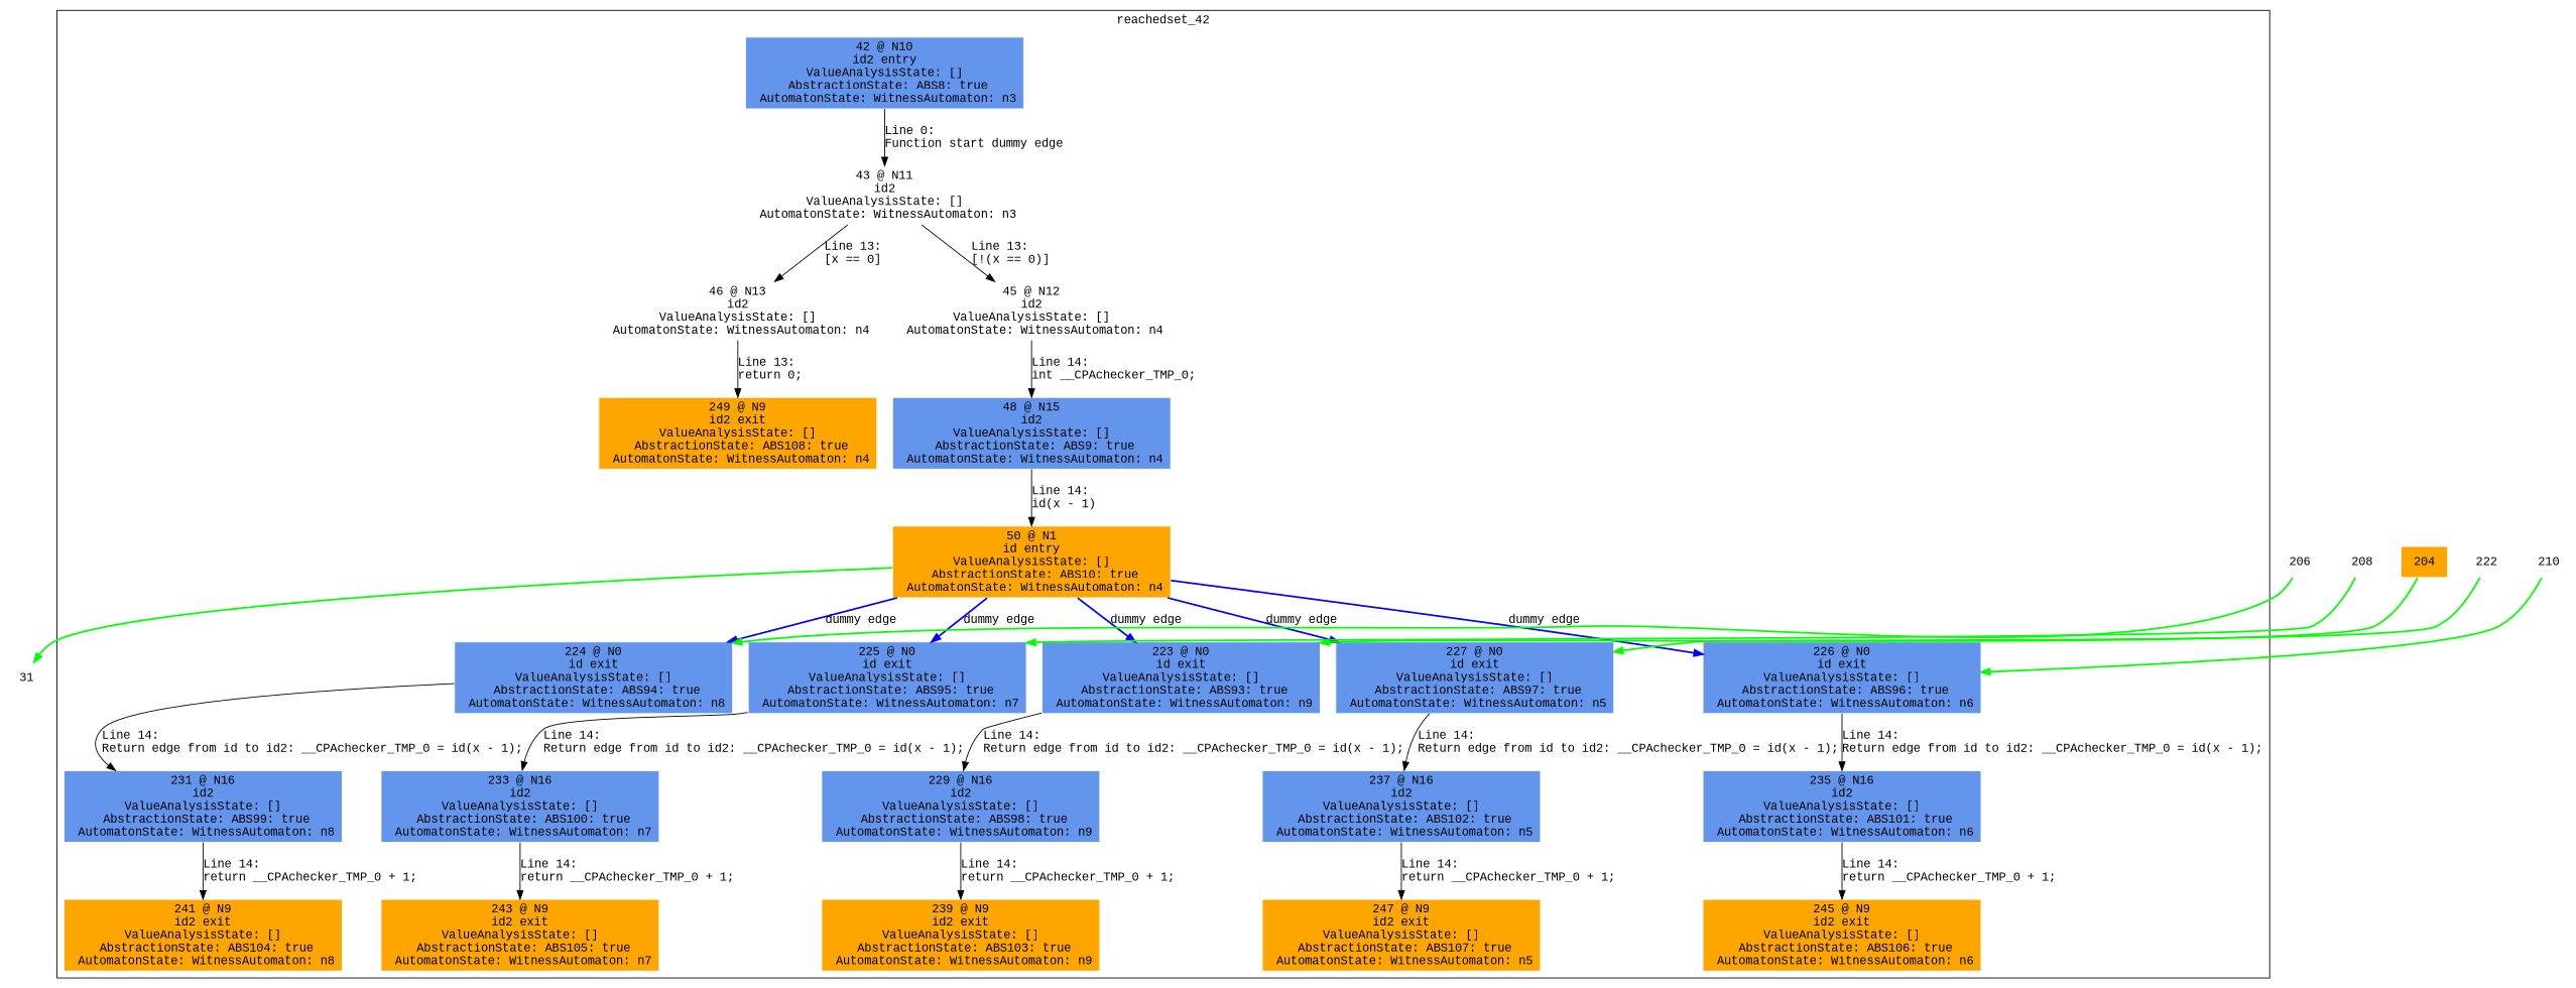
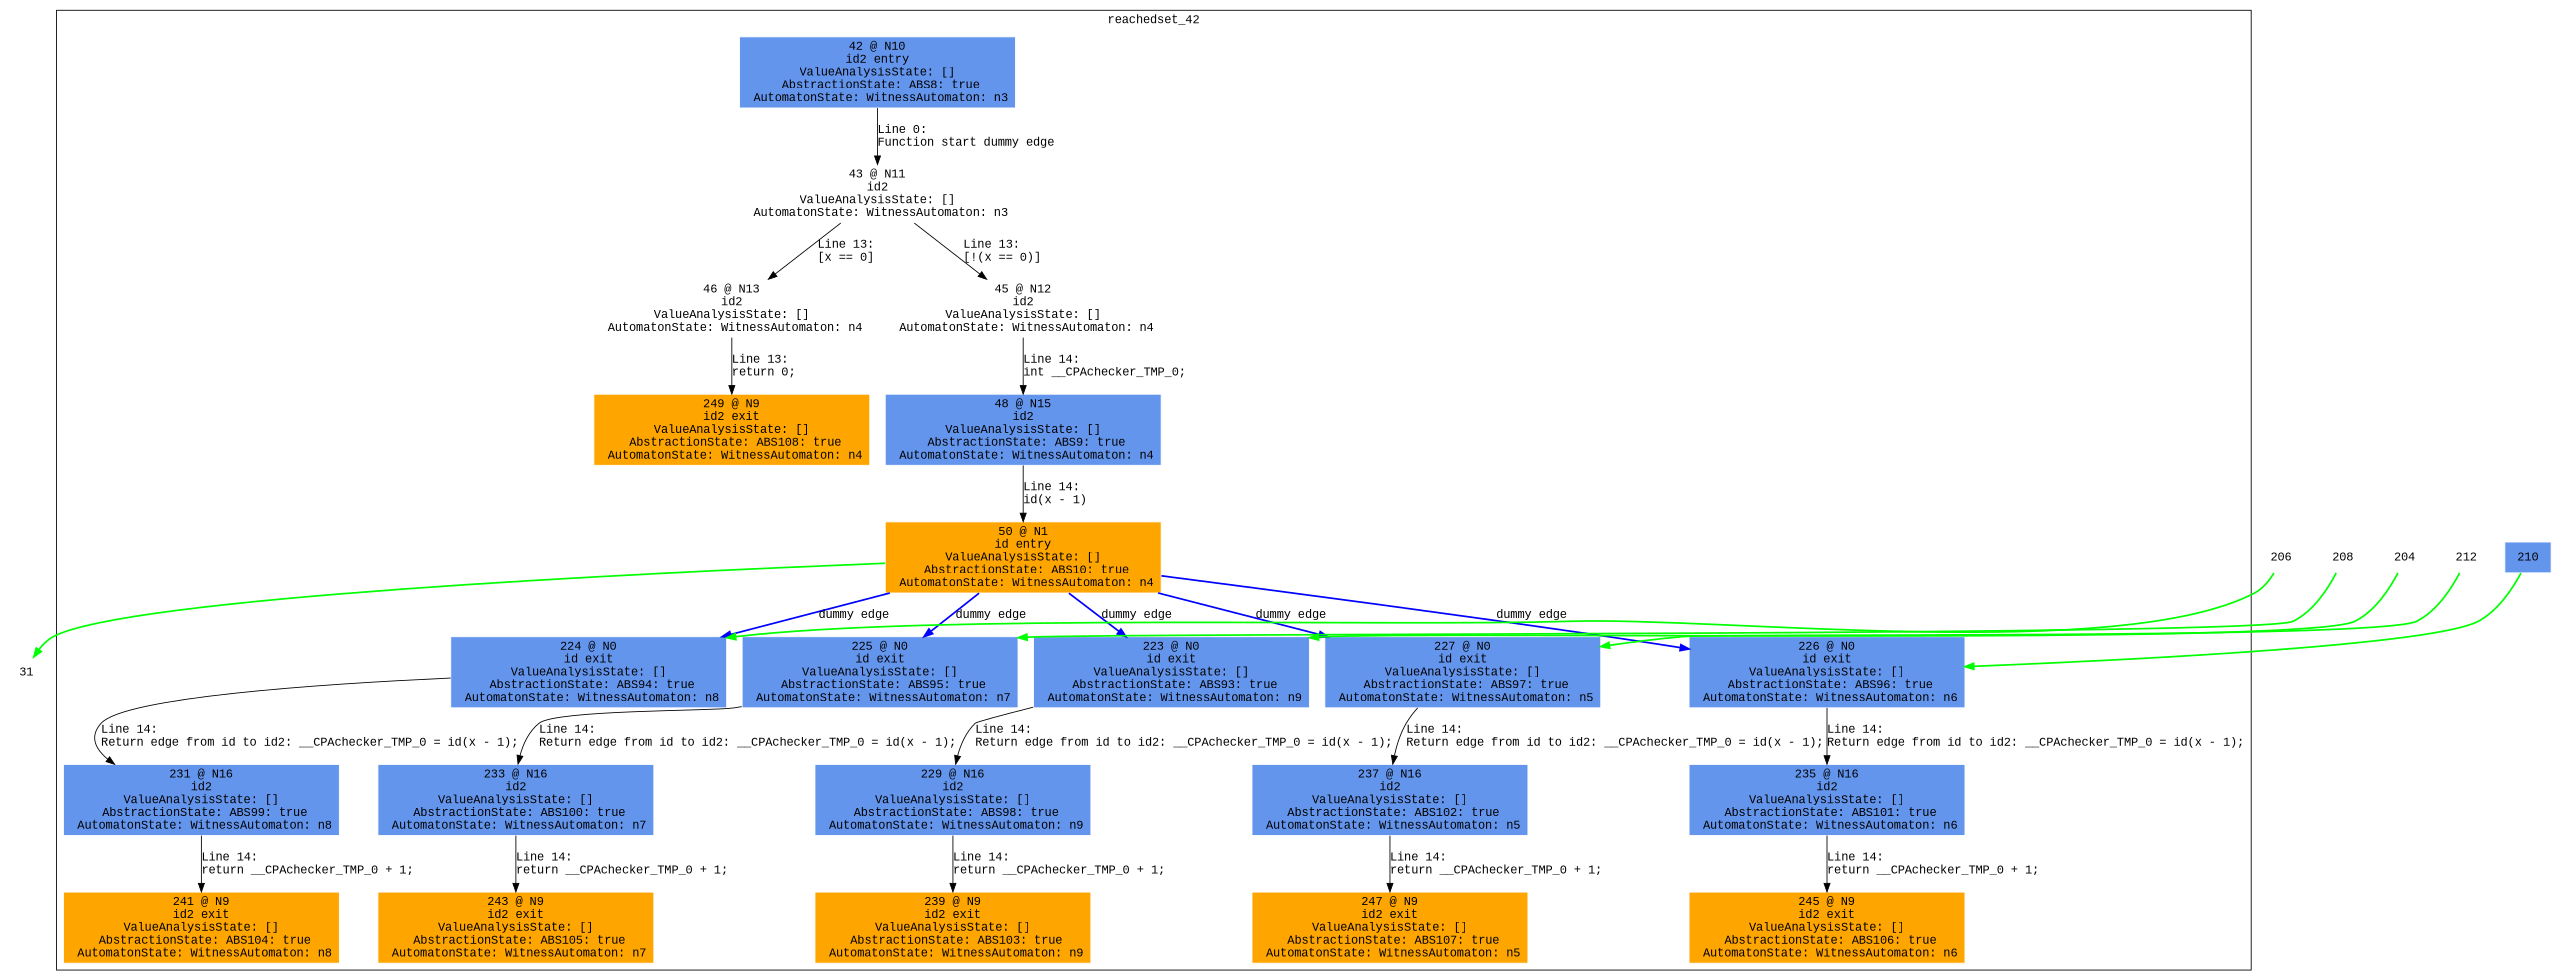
  digraph {
    fontname="Liberation Mono"
    node [color=white fillcolor=cornflowerblue fontname="Liberation Mono" shape=box style=filled]
    edge [fontname="Liberation Mono"]
    n1 [label="42 @ N10\nid2 entry\nValueAnalysisState: []\n AbstractionState: ABS8: true\n AutomatonState: WitnessAutomaton: n3\n"]
    n2 [label="43 @ N11\nid2\nValueAnalysisState: []\n AutomatonState: WitnessAutomaton: n3\n" fillcolor=""]
    n3 [label="46 @ N13\nid2\nValueAnalysisState: []\n AutomatonState: WitnessAutomaton: n4\n" fillcolor=""]
    n4 [label="45 @ N12\nid2\nValueAnalysisState: []\n AutomatonState: WitnessAutomaton: n4\n" fillcolor=""]
    n5 [fillcolor=orange label="249 @ N9\nid2 exit\nValueAnalysisState: []\n AbstractionState: ABS108: true\n AutomatonState: WitnessAutomaton: n4\n"]
    n6 [label="48 @ N15\nid2\nValueAnalysisState: []\n AbstractionState: ABS9: true\n AutomatonState: WitnessAutomaton: n4\n"]
    n7 [fillcolor=orange label="50 @ N1\nid entry\nValueAnalysisState: []\n AbstractionState: ABS10: true\n AutomatonState: WitnessAutomaton: n4\n"]
    n8 [label="227 @ N0\nid exit\nValueAnalysisState: []\n AbstractionState: ABS97: true\n AutomatonState: WitnessAutomaton: n5\n"]
    n9 [label="226 @ N0\nid exit\nValueAnalysisState: []\n AbstractionState: ABS96: true\n AutomatonState: WitnessAutomaton: n6\n"]
    n10 [label="225 @ N0\nid exit\nValueAnalysisState: []\n AbstractionState: ABS95: true\n AutomatonState: WitnessAutomaton: n7\n"]
    n11 [label="224 @ N0\nid exit\nValueAnalysisState: []\n AbstractionState: ABS94: true\n AutomatonState: WitnessAutomaton: n8\n"]
    n12 [label="223 @ N0\nid exit\nValueAnalysisState: []\n AbstractionState: ABS93: true\n AutomatonState: WitnessAutomaton: n9\n"]
    n13 [label="237 @ N16\nid2\nValueAnalysisState: []\n AbstractionState: ABS102: true\n AutomatonState: WitnessAutomaton: n5\n"]
    n14 [fillcolor=orange label="247 @ N9\nid2 exit\nValueAnalysisState: []\n AbstractionState: ABS107: true\n AutomatonState: WitnessAutomaton: n5\n"]
    n15 [label="235 @ N16\nid2\nValueAnalysisState: []\n AbstractionState: ABS101: true\n AutomatonState: WitnessAutomaton: n6\n"]
    n16 [fillcolor=orange label="245 @ N9\nid2 exit\nValueAnalysisState: []\n AbstractionState: ABS106: true\n AutomatonState: WitnessAutomaton: n6\n"]
    n17 [label="233 @ N16\nid2\nValueAnalysisState: []\n AbstractionState: ABS100: true\n AutomatonState: WitnessAutomaton: n7\n"]
    n18 [fillcolor=orange label="243 @ N9\nid2 exit\nValueAnalysisState: []\n AbstractionState: ABS105: true\n AutomatonState: WitnessAutomaton: n7\n"]
    n19 [label="231 @ N16\nid2\nValueAnalysisState: []\n AbstractionState: ABS99: true\n AutomatonState: WitnessAutomaton: n8\n"]
    n20 [fillcolor=orange label="241 @ N9\nid2 exit\nValueAnalysisState: []\n AbstractionState: ABS104: true\n AutomatonState: WitnessAutomaton: n8\n"]
    n21 [label="229 @ N16\nid2\nValueAnalysisState: []\n AbstractionState: ABS98: true\n AutomatonState: WitnessAutomaton: n9\n"]
    n22 [fillcolor=orange label="239 @ N9\nid2 exit\nValueAnalysisState: []\n AbstractionState: ABS103: true\n AutomatonState: WitnessAutomaton: n9\n"]
    n23 [label=31 fillcolor=""]
    208 [fillcolor=""]
-   204 [fillcolor=orange]
+   204 [fillcolor=""]
    206 [fillcolor=""]
-   212 [label=222 fillcolor=""]
-   210 [fillcolor=""]
+   212 [fillcolor=""]
+   210
    subgraph cluster_1 {
      label=reachedset_42
      n1
      n2
      n3
      n4
      n5
      n6
      n7
      n8
      n9
      n10
      n11
      n12
      n13
      n14
      n15
      n16
      n17
      n18
      n19
      n20
      n21
      n22
    }
    n1 -> n2 [label="Line 0: \lFunction start dummy edge\l"]
    n2 -> n3 [label="Line 13: \l[x == 0]\l"]
    n2 -> n4 [label="Line 13: \l[!(x == 0)]\l"]
    n3 -> n5 [label="Line 13: \lreturn 0;\l"]
    n4 -> n6 [label="Line 14: \lint __CPAchecker_TMP_0;\l"]
    n6 -> n7 [label="Line 14: \lid(x - 1)\l"]
    n7 -> n8 [color=blue label="dummy edge" style=bold]
    n7 -> n9 [color=blue label="dummy edge" style=bold]
    n7 -> n10 [color=blue label="dummy edge" style=bold]
    n7 -> n11 [color=blue label="dummy edge" style=bold]
    n7 -> n12 [color=blue label="dummy edge" style=bold]
    n7 -> n23 [color=green style=bold]
    n8 -> n13 [label="Line 14: \lReturn edge from id to id2: __CPAchecker_TMP_0 = id(x - 1);\l"]
    n9 -> n15 [label="Line 14: \lReturn edge from id to id2: __CPAchecker_TMP_0 = id(x - 1);\l"]
    n10 -> n17 [label="Line 14: \lReturn edge from id to id2: __CPAchecker_TMP_0 = id(x - 1);\l"]
    n11 -> n19 [label="Line 14: \lReturn edge from id to id2: __CPAchecker_TMP_0 = id(x - 1);\l"]
    n12 -> n21 [label="Line 14: \lReturn edge from id to id2: __CPAchecker_TMP_0 = id(x - 1);\l"]
    n13 -> n14 [label="Line 14: \lreturn __CPAchecker_TMP_0 + 1;\l"]
    n15 -> n16 [label="Line 14: \lreturn __CPAchecker_TMP_0 + 1;\l"]
    n17 -> n18 [label="Line 14: \lreturn __CPAchecker_TMP_0 + 1;\l"]
    n19 -> n20 [label="Line 14: \lreturn __CPAchecker_TMP_0 + 1;\l"]
    n21 -> n22 [label="Line 14: \lreturn __CPAchecker_TMP_0 + 1;\l"]
    208 -> n10 [color=green style=bold]
    204 -> n12 [color=green style=bold]
    206 -> n11 [color=green style=bold]
    212 -> n8 [color=green style=bold]
    210 -> n9 [color=green style=bold]
  }
